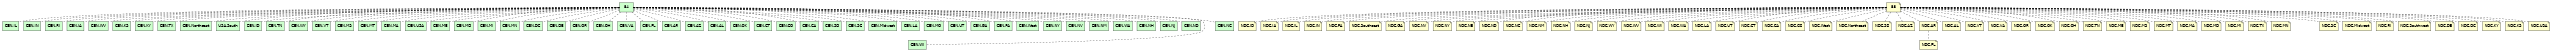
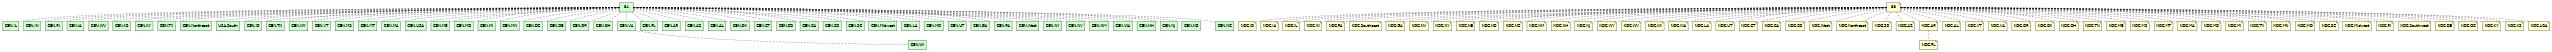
  graph {
    rankdir=TB
    node [fillcolor="#FFFFCC" fontname=helvetica shape=note style=filled]
    edge [style=dashed]
    n1 [fillcolor="#CCFFCC" label=54 shape=box]
    n2 [fillcolor="#CCFFCC" label="CEN.IL" shape=box]
    n3 [fillcolor="#CCFFCC" label="CEN.IN" shape=box]
    n4 [fillcolor="#CCFFCC" label="CEN.RI" shape=box]
    n5 [fillcolor="#CCFFCC" label="CEN.IA" shape=box]
    n6 [fillcolor="#CCFFCC" label="CEN.WV" shape=box]
    n7 [fillcolor="#CCFFCC" label="CEN.KS" shape=box]
    n8 [fillcolor="#CCFFCC" label="CEN.KY" shape=box]
    n9 [fillcolor="#CCFFCC" label="CEN.TX" shape=box]
    n10 [fillcolor="#CCFFCC" label="CEN.Northeast" shape=box]
    n11 [fillcolor="#CCFFCC" label="USA.South" shape=box]
    n12 [fillcolor="#CCFFCC" label="CEN.ID" shape=box]
    n13 [fillcolor="#CCFFCC" label="CEN.TN" shape=box]
    n14 [fillcolor="#CCFFCC" label="CEN.WY" shape=box]
    n15 [fillcolor="#CCFFCC" label="CEN.VT" shape=box]
    n16 [fillcolor="#CCFFCC" label="CEN.MS" shape=box]
    n17 [fillcolor="#CCFFCC" label="CEN.MT" shape=box]
    n18 [fillcolor="#CCFFCC" label="CEN.MA" shape=box]
    n19 [fillcolor="#CCFFCC" label="CEN.USA" shape=box]
    n20 [fillcolor="#CCFFCC" label="CEN.ME" shape=box]
    n21 [fillcolor="#CCFFCC" label="CEN.MD" shape=box]
    n22 [fillcolor="#CCFFCC" label="CEN.MI" shape=box]
    n23 [fillcolor="#CCFFCC" label="CEN.MN" shape=box]
    n24 [fillcolor="#CCFFCC" label="CEN.DC" shape=box]
    n25 [fillcolor="#CCFFCC" label="CEN.DE" shape=box]
    n26 [fillcolor="#CCFFCC" label="CEN.OR" shape=box]
    n27 [fillcolor="#CCFFCC" label="CEN.OH" shape=box]
    n28 [fillcolor="#CCFFCC" label="CEN.VA" shape=box]
    n29 [fillcolor="#CCFFCC" label="CEN.FL" shape=box]
    n30 [fillcolor="#CCFFCC" label="CEN.AR" shape=box]
    n31 [fillcolor="#CCFFCC" label="CEN.AZ" shape=box]
    n32 [fillcolor="#CCFFCC" label="CEN.AL" shape=box]
    n33 [fillcolor="#CCFFCC" label="CEN.OK" shape=box]
    n34 [fillcolor="#CCFFCC" label="CEN.CT" shape=box]
    n35 [fillcolor="#CCFFCC" label="CEN.CO" shape=box]
    n36 [fillcolor="#CCFFCC" label="CEN.CA" shape=box]
    n37 [fillcolor="#CCFFCC" label="CEN.SD" shape=box]
    n38 [fillcolor="#CCFFCC" label="CEN.SC" shape=box]
    n39 [fillcolor="#CCFFCC" label="CEN.Midwest" shape=box]
    n40 [fillcolor="#CCFFCC" label="CEN.LA" shape=box]
    n41 [fillcolor="#CCFFCC" label="CEN.MO" shape=box]
    n42 [fillcolor="#CCFFCC" label="CEN.UT" shape=box]
    n43 [fillcolor="#CCFFCC" label="CEN.GA" shape=box]
    n44 [fillcolor="#CCFFCC" label="CEN.PA" shape=box]
    n45 [fillcolor="#CCFFCC" label="CEN.West" shape=box]
    n46 [fillcolor="#CCFFCC" label="CEN.NY" shape=box]
    n47 [fillcolor="#CCFFCC" label="CEN.NV" shape=box]
    n48 [fillcolor="#CCFFCC" label="CEN.NM" shape=box]
    n49 [fillcolor="#CCFFCC" label="CEN.WA" shape=box]
    n50 [fillcolor="#CCFFCC" label="CEN.NH" shape=box]
    n51 [fillcolor="#CCFFCC" label="CEN.NJ" shape=box]
    n52 [fillcolor="#CCFFCC" label="CEN.ND" shape=box]
    n53 [fillcolor="#CCFFCC" label="CEN.WI" shape=box]
    n54 [fillcolor="#CCFFCC" label="CEN.NC" shape=box]
    n55 [label=55]
    n56 [label="NDC.ID"]
    n57 [label="NDC.IA"]
    n58 [label="NDC.IL"]
    n59 [label="NDC.IN"]
    n60 [label="NDC.PA"]
    n61 [label="NDC.Southeast"]
    n62 [label="NDC.GA"]
    n63 [label="NDC.NV"]
    n64 [label="NDC.NY"]
    n65 [label="NDC.NE"]
    n66 [label="NDC.ND"]
    n67 [label="NDC.NC"]
    n68 [label="NDC.NM"]
    n69 [label="NDC.NH"]
    n70 [label="NDC.NJ"]
    n71 [label="NDC.WY"]
    n72 [label="NDC.WV"]
    n73 [label="NDC.WI"]
    n74 [label="NDC.WA"]
    n75 [label="NDC.LA"]
    n76 [label="NDC.UT"]
    n77 [label="NDC.CT"]
    n78 [label="NDC.CA"]
    n79 [label="NDC.CO"]
    n80 [label="NDC.West"]
    n81 [label="NDC.Northeast"]
    n82 [label="NDC.SD"]
    n83 [label="NDC.AZ"]
    n84 [label="NDC.AR"]
    n85 [label="NDC.AL"]
    n86 [label="NDC.VT"]
    n87 [label="NDC.VA"]
    n88 [label="NDC.OR"]
    n89 [label="NDC.OK"]
    n90 [label="NDC.OH"]
    n91 [label="NDC.TN"]
    n92 [label="NDC.ME"]
    n93 [label="NDC.MS"]
    n94 [label="NDC.MT"]
    n95 [label="NDC.MA"]
    n96 [label="NDC.MD"]
    n97 [label="NDC.MI"]
    n98 [label="NDC.TX"]
    n99 [label="NDC.MN"]
+   n100 [label="NDC.MO"]
    n101 [label="NDC.SC"]
    n102 [label="NDC.Midwest"]
    n103 [label="NDC.RI"]
    n104 [label="NDC.Southwest"]
    n105 [label="NDC.DE"]
    n106 [label="NDC.DC"]
    n107 [label="NDC.KY"]
    n108 [label="NDC.KS"]
    n109 [label="NDC.USA"]
    n110 [label="NDC.FL"]
    n1 -- n2
    n1 -- n3
    n1 -- n4
    n1 -- n5
    n1 -- n6
    n1 -- n7
    n1 -- n8
    n1 -- n9
    n1 -- n10
    n1 -- n11
    n1 -- n12
    n1 -- n13
    n1 -- n14
    n1 -- n15
    n1 -- n16
    n1 -- n17
    n1 -- n18
    n1 -- n19
    n1 -- n20
    n1 -- n21
    n1 -- n22
    n1 -- n23
    n1 -- n24
    n1 -- n25
    n1 -- n26
    n1 -- n27
    n1 -- n28
    n1 -- n29
    n1 -- n30
    n1 -- n31
    n1 -- n32
    n1 -- n33
    n1 -- n34
    n1 -- n35
    n1 -- n36
    n1 -- n37
    n1 -- n38
    n1 -- n39
    n1 -- n40
    n1 -- n41
    n1 -- n42
    n1 -- n43
    n1 -- n44
    n1 -- n45
    n1 -- n46
    n1 -- n47
    n1 -- n48
    n1 -- n49
    n1 -- n50
    n1 -- n51
    n1 -- n52
-   n1 -- n53
+   n28 -- n53
    n1 -- n54
    n55 -- n56
    n55 -- n57
    n55 -- n58
    n55 -- n59
    n55 -- n60
    n55 -- n61
    n55 -- n62
    n55 -- n63
    n55 -- n64
    n55 -- n65
    n55 -- n66
    n55 -- n67
    n55 -- n68
    n55 -- n69
    n55 -- n70
    n55 -- n71
    n55 -- n72
    n55 -- n73
    n55 -- n74
    n55 -- n75
    n55 -- n76
    n55 -- n77
    n55 -- n78
    n55 -- n79
    n55 -- n80
    n55 -- n81
    n55 -- n82
    n55 -- n83
    n55 -- n84
    n55 -- n85
    n55 -- n86
    n55 -- n87
    n55 -- n88
    n55 -- n89
    n55 -- n90
    n55 -- n91
    n55 -- n92
    n55 -- n93
    n55 -- n94
    n55 -- n95
    n55 -- n96
    n55 -- n97
    n55 -- n98
    n55 -- n99
+   n55 -- n100
    n55 -- n101
    n55 -- n102
    n55 -- n103
    n55 -- n104
    n55 -- n105
    n55 -- n106
    n55 -- n107
    n55 -- n108
    n55 -- n109
    n84 -- n110
  }
